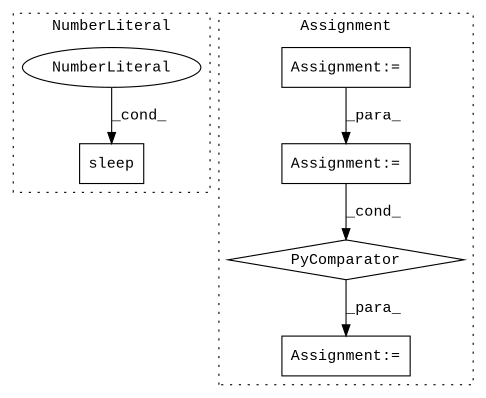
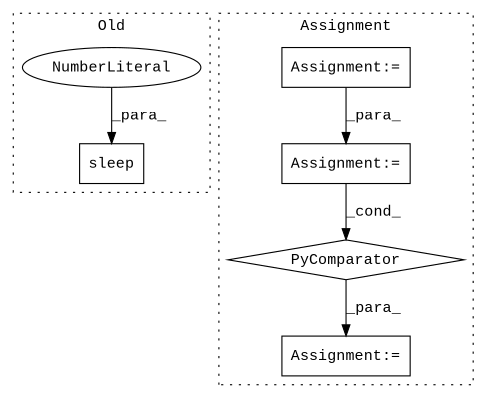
  digraph {
    fontname="Liberation Mono"
    node [a=7 fontname="Liberation Mono" l=38 s=2002 shape=box]
    edge [fontname="Liberation Mono"]
    n1 [a=32 l="6,1" label=sleep s="3384,3392"]
    n2 [a=34 l=2 label=NumberLiteral s=3390 shape=ellipse]
    n3 [a=113 label=PyComparator shape=diamond]
    n4 [l=1 label="Assignment:=" s=2068]
    n5 [l=19 label="Assignment:=" s=1857]
    n6 [label="Assignment:="]
    subgraph cluster_1 {
-     label=NumberLiteral
+     label=Old
      style=dotted
      n1
      n2
    }
    subgraph cluster_2 {
      label=Assignment
      style=dotted
      n3
      n4
      n5
      n6
    }
-   n2 -> n1 [label=_cond_]
+   n2 -> n1 [label=_para_]
    n3 -> n4 [label=_para_]
    n5 -> n6 [label=_para_]
    n6 -> n3 [label=_cond_]
  }
